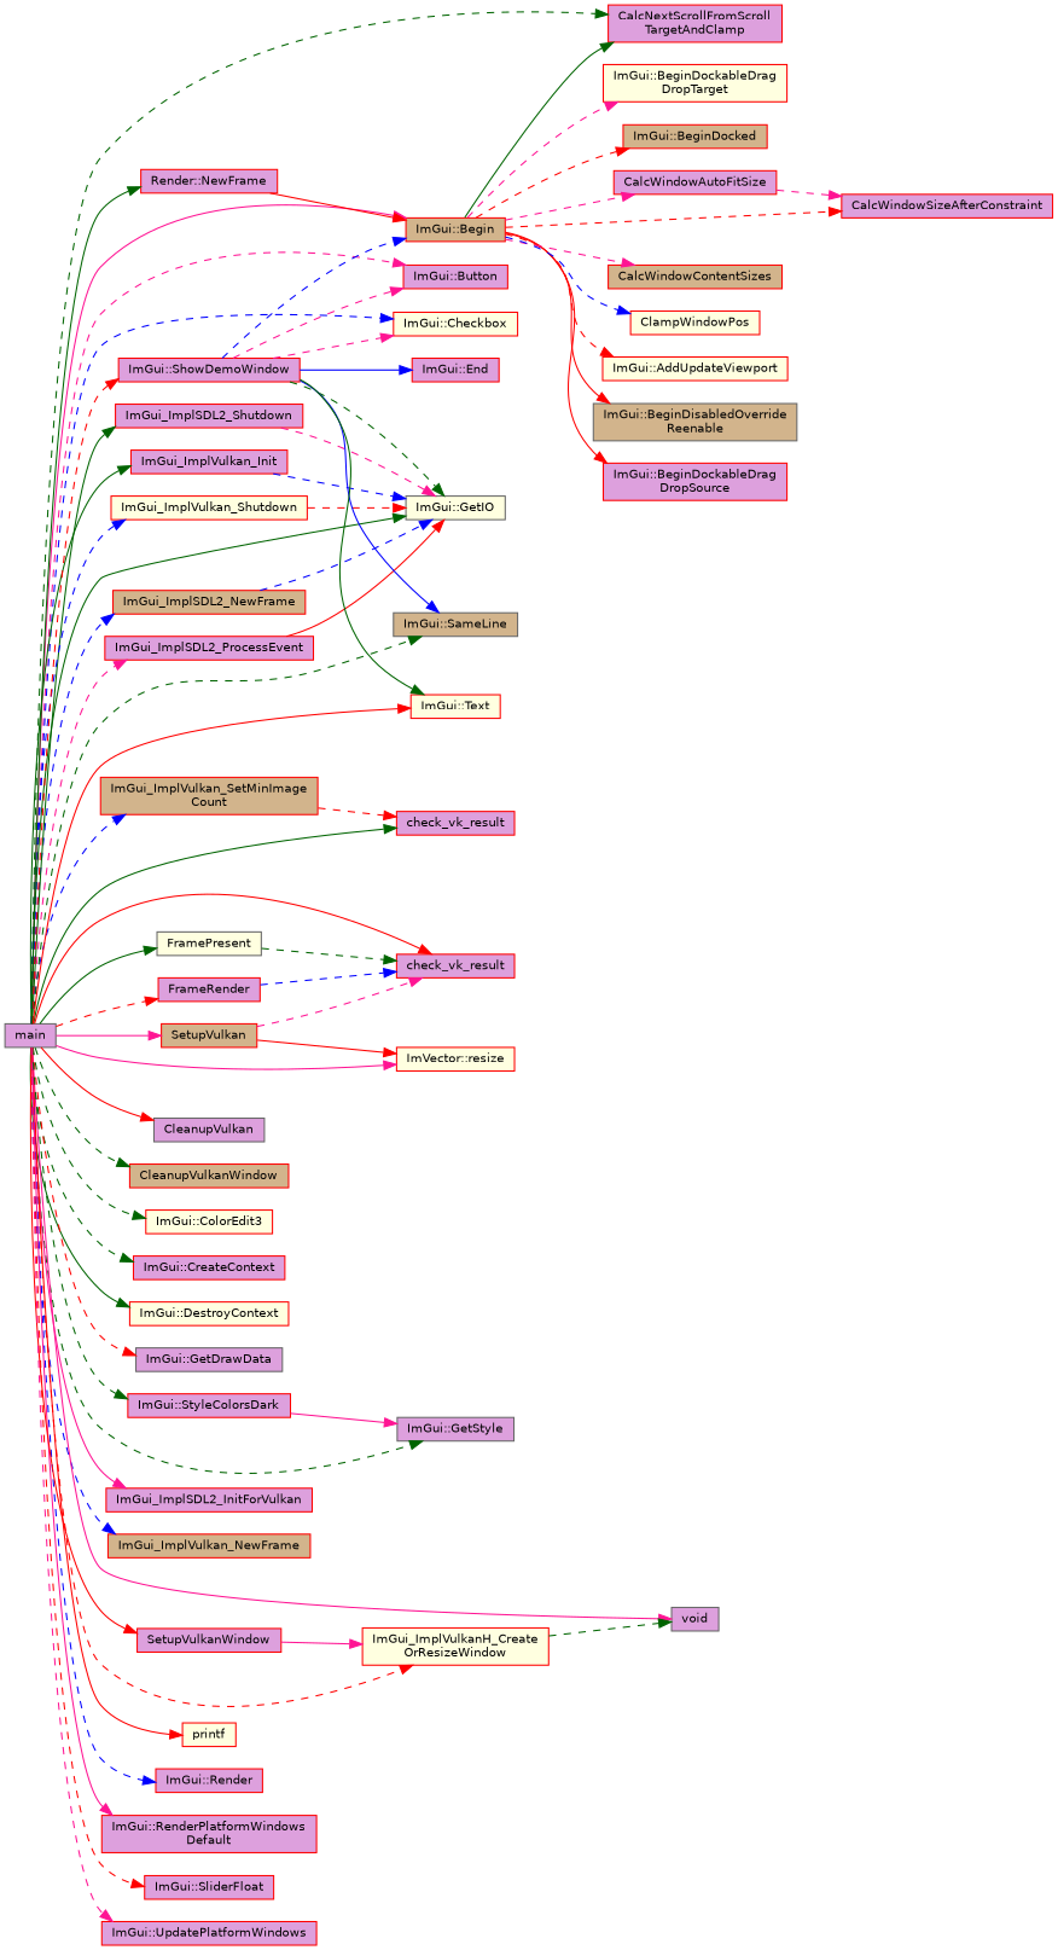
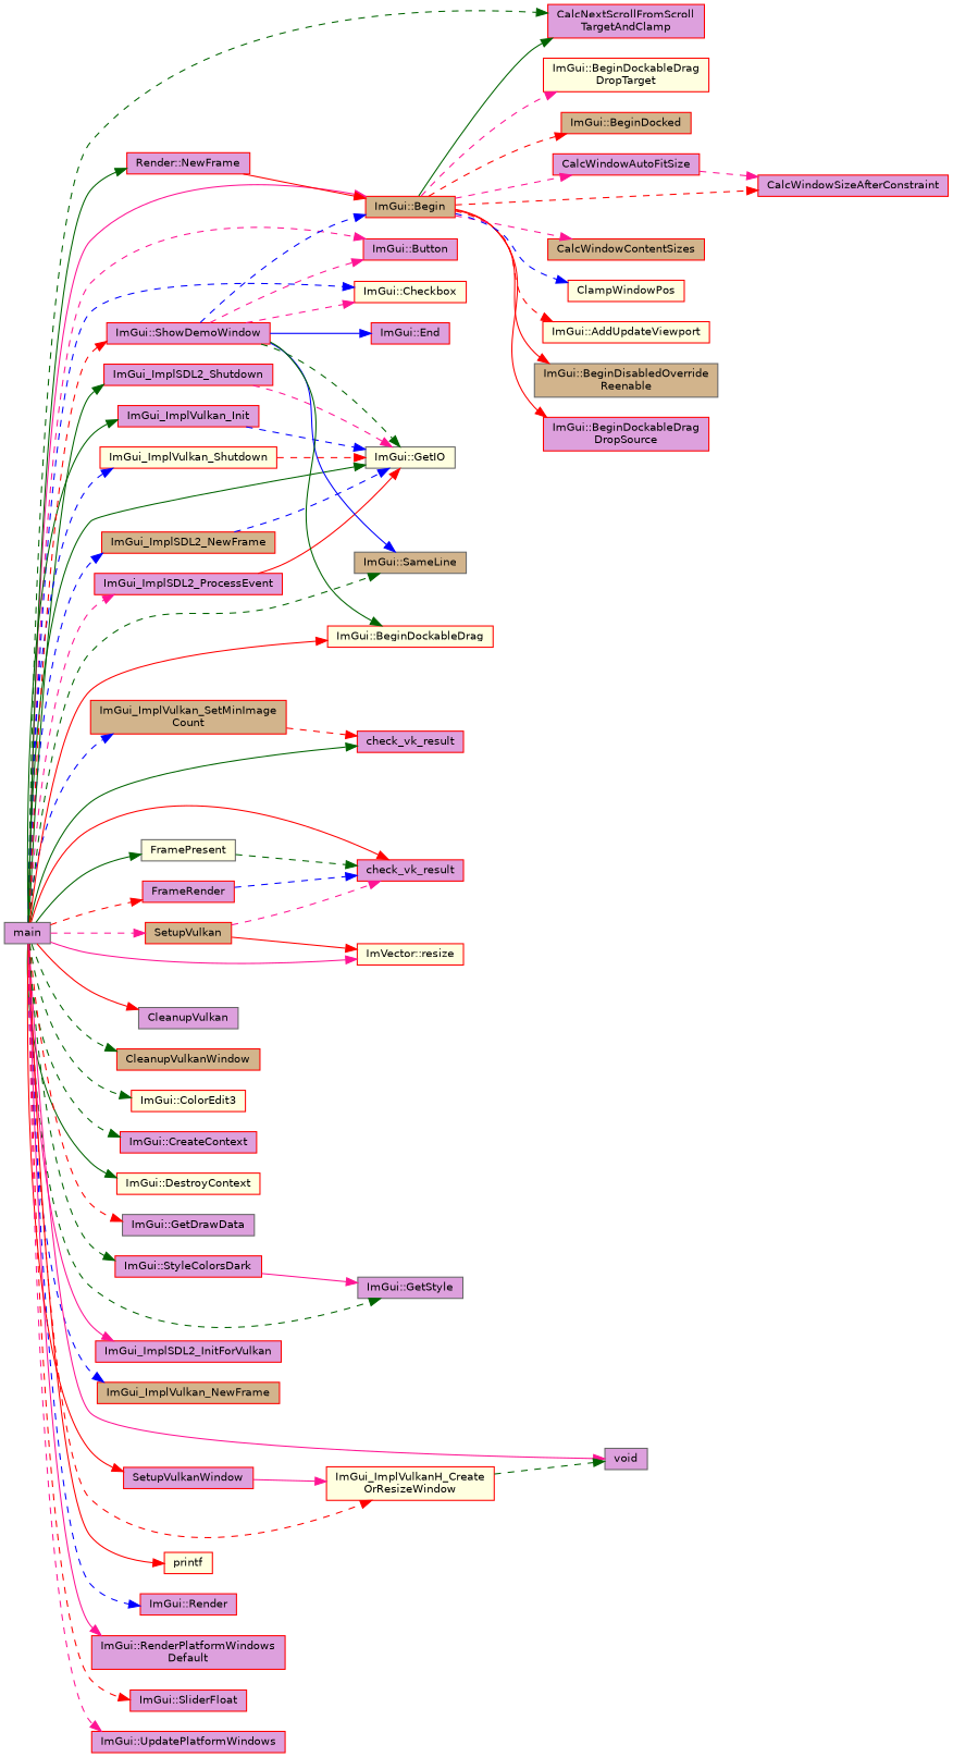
  digraph {
    rankdir=LR
    node [color=red fillcolor=plum fontname=Helvetica fontsize=10 shape=box style=filled]
    edge [color=red fontname=Helvetica fontsize=10 labelfontname=Helvetica labelfontsize=10 style=dashed]
    n1 [color=gray40 fontcolor=black height=0.2 label=main width=0.4]
    n2 [fillcolor=tan height=0.2 label="ImGui::Begin" width=0.4]
    n3 [height=0.2 label="ImGui::Button" width=0.4]
    n4 [height=0.2 label=check_vk_result width=0.4]
    n5 [height=0.2 label=check_vk_result width=0.4]
    n6 [fillcolor=lightyellow height=0.2 label="ImGui::Checkbox" width=0.4]
    n7 [color=grey40 height=0.2 label=CleanupVulkan width=0.4]
    n8 [fillcolor=tan height=0.2 label=CleanupVulkanWindow width=0.4]
    n9 [fillcolor=lightyellow height=0.2 label="ImGui::ColorEdit3" width=0.4]
    n10 [height=0.2 label="ImGui::CreateContext" width=0.4]
    n11 [fillcolor=lightyellow height=0.2 label="ImGui::DestroyContext" width=0.4]
    n12 [color=grey40 fillcolor=lightyellow height=0.2 label=FramePresent width=0.4]
    n13 [height=0.2 label=FrameRender width=0.4]
    n14 [color=grey40 height=0.2 label="ImGui::GetDrawData" width=0.4]
    n15 [color=grey40 fillcolor=lightyellow height=0.2 label="ImGui::GetIO" width=0.4]
    n16 [color=grey40 height=0.2 label="ImGui::GetStyle" width=0.4]
    n17 [height=0.2 label=ImGui_ImplSDL2_InitForVulkan width=0.4]
    n18 [fillcolor=tan height=0.2 label=ImGui_ImplSDL2_NewFrame width=0.4]
    n19 [height=0.2 label=ImGui_ImplSDL2_ProcessEvent width=0.4]
    n20 [height=0.2 label=ImGui_ImplSDL2_Shutdown width=0.4]
    n21 [height=0.2 label=ImGui_ImplVulkan_Init width=0.4]
    n22 [fillcolor=tan height=0.2 label=ImGui_ImplVulkan_NewFrame width=0.4]
    n23 [fillcolor=tan height=0.2 label="ImGui_ImplVulkan_SetMinImage\lCount" width=0.4]
    n24 [fillcolor=lightyellow height=0.2 label=ImGui_ImplVulkan_Shutdown width=0.4]
    n25 [fillcolor=lightyellow height=0.2 label="ImGui_ImplVulkanH_Create\lOrResizeWindow" width=0.4]
    n26 [color=grey40 height=0.2 label=void width=0.4]
    n27 [height=0.2 label="Render::NewFrame" width=0.4]
    n28 [fillcolor=lightyellow height=0.2 label=printf width=0.4]
    n29 [height=0.2 label="ImGui::Render" width=0.4]
    n30 [height=0.2 label="ImGui::RenderPlatformWindows\lDefault" width=0.4]
    n31 [fillcolor=lightyellow height=0.2 label="ImVector::resize" width=0.4]
    n32 [color=grey40 fillcolor=tan height=0.2 label="ImGui::SameLine" width=0.4]
    n33 [fillcolor=tan height=0.2 label=SetupVulkan width=0.4]
    n34 [height=0.2 label=SetupVulkanWindow width=0.4]
    n35 [height=0.2 label="ImGui::ShowDemoWindow" width=0.4]
-   n36 [fillcolor=lightyellow height=0.2 label="ImGui::Text" width=0.4]
+   n36 [fillcolor=lightyellow height=0.2 label="ImGui::BeginDockableDrag" width=0.4]
    n37 [height=0.2 label="ImGui::SliderFloat" width=0.4]
    n38 [height=0.2 label="ImGui::StyleColorsDark" width=0.4]
    n39 [height=0.2 label="ImGui::UpdatePlatformWindows" width=0.4]
    n40 [height=0.2 label="CalcNextScrollFromScroll\lTargetAndClamp" width=0.4]
    n41 [fillcolor=lightyellow height=0.2 label="ImGui::AddUpdateViewport" width=0.4]
    n42 [color=grey40 fillcolor=tan height=0.2 label="ImGui::BeginDisabledOverride\lReenable" width=0.4]
    n43 [height=0.2 label="ImGui::BeginDockableDrag\lDropSource" width=0.4]
    n44 [fillcolor=lightyellow height=0.2 label="ImGui::BeginDockableDrag\lDropTarget" width=0.4]
    n45 [fillcolor=tan height=0.2 label="ImGui::BeginDocked" width=0.4]
    n46 [height=0.2 label=CalcWindowAutoFitSize width=0.4]
    n47 [height=0.2 label=CalcWindowSizeAfterConstraint width=0.4]
    n48 [fillcolor=tan height=0.2 label=CalcWindowContentSizes width=0.4]
    n49 [fillcolor=lightyellow height=0.2 label=ClampWindowPos width=0.4]
    n50 [height=0.2 label="ImGui::End" width=0.4]
    n1 -> n2 [color=deeppink style=solid]
    n1 -> n3 [color=deeppink]
    n1 -> n4 [color=darkgreen style=solid]
    n1 -> n5 [style=solid]
    n1 -> n6 [color=blue]
    n1 -> n7 [style=solid]
    n1 -> n8 [color=darkgreen]
    n1 -> n9 [color=darkgreen]
    n1 -> n10 [color=darkgreen]
    n1 -> n11 [color=darkgreen style=solid]
    n1 -> n12 [color=darkgreen style=solid]
    n1 -> n13
    n1 -> n14
    n1 -> n15 [color=darkgreen style=solid]
    n1 -> n16 [color=darkgreen]
    n1 -> n17 [color=deeppink style=solid]
    n1 -> n18 [color=blue]
    n1 -> n19 [color=deeppink]
    n1 -> n20 [color=darkgreen style=solid]
    n1 -> n21 [color=darkgreen style=solid]
    n1 -> n22 [color=blue]
    n1 -> n23 [color=blue]
    n1 -> n24 [color=blue]
    n1 -> n25
    n1 -> n26 [color=deeppink style=solid]
    n1 -> n27 [color=darkgreen style=solid]
    n1 -> n28 [style=solid]
    n1 -> n29 [color=blue]
    n1 -> n30 [color=deeppink style=solid]
    n1 -> n31 [color=deeppink style=solid]
    n1 -> n32 [color=darkgreen]
-   n1 -> n33 [color=deeppink style=solid]
+   n1 -> n33 [color=deeppink]
    n1 -> n34 [style=solid]
    n1 -> n35
    n1 -> n36 [style=solid]
    n1 -> n37
    n1 -> n38 [color=darkgreen]
    n1 -> n39 [color=deeppink]
    n1 -> n40 [color=darkgreen]
    n2 -> n40 [color=darkgreen style=solid]
    n2 -> n41
    n2 -> n42 [style=solid]
    n2 -> n43 [style=solid]
    n2 -> n44 [color=deeppink]
    n2 -> n45
    n2 -> n46 [color=deeppink]
    n2 -> n47
    n2 -> n48 [color=deeppink]
    n2 -> n49 [color=blue]
    n12 -> n5 [color=darkgreen]
    n13 -> n5 [color=blue]
    n18 -> n15 [color=blue]
    n19 -> n15 [style=solid]
    n20 -> n15 [color=deeppink]
    n21 -> n15 [color=blue]
    n23 -> n4
    n24 -> n15
    n25 -> n26 [color=darkgreen]
    n27 -> n2 [style=solid]
    n33 -> n5 [color=deeppink]
    n33 -> n31 [style=solid]
    n34 -> n25 [color=deeppink style=solid]
    n35 -> n2 [color=blue]
    n35 -> n3 [color=deeppink]
    n35 -> n6 [color=deeppink]
    n35 -> n15 [color=darkgreen]
    n35 -> n32 [color=blue style=solid]
    n35 -> n36 [color=darkgreen style=solid]
    n35 -> n50 [color=blue style=solid]
    n38 -> n16 [color=deeppink style=solid]
    n46 -> n47 [color=deeppink]
  }
